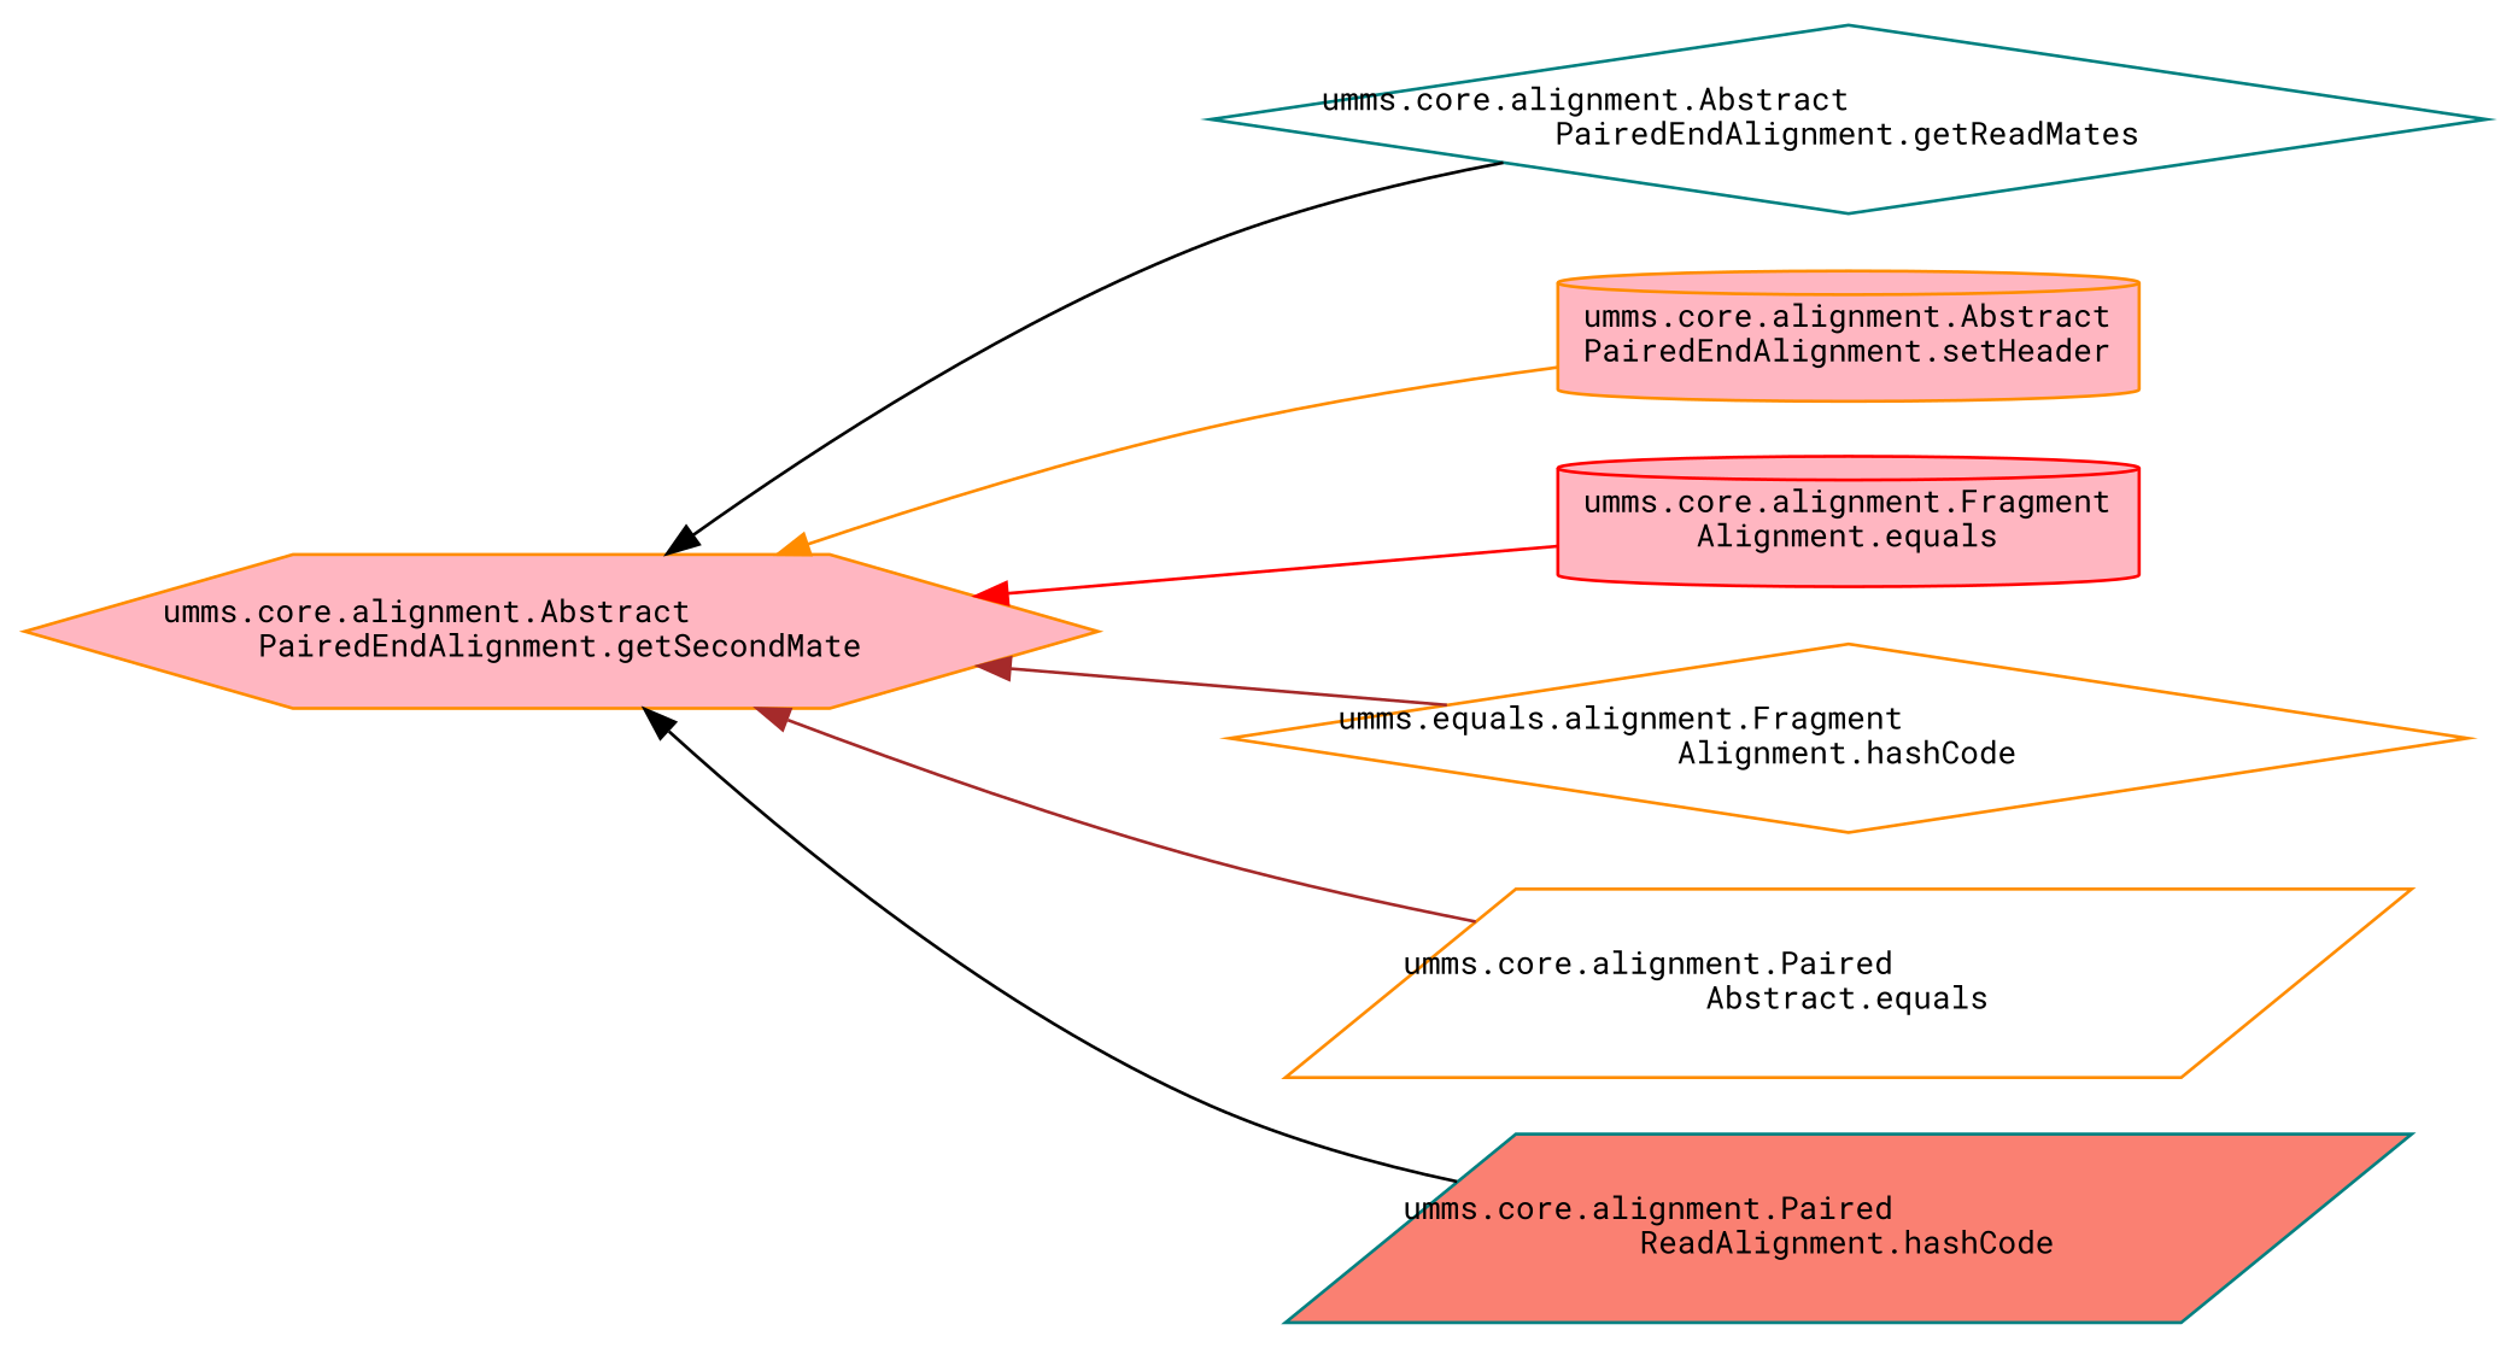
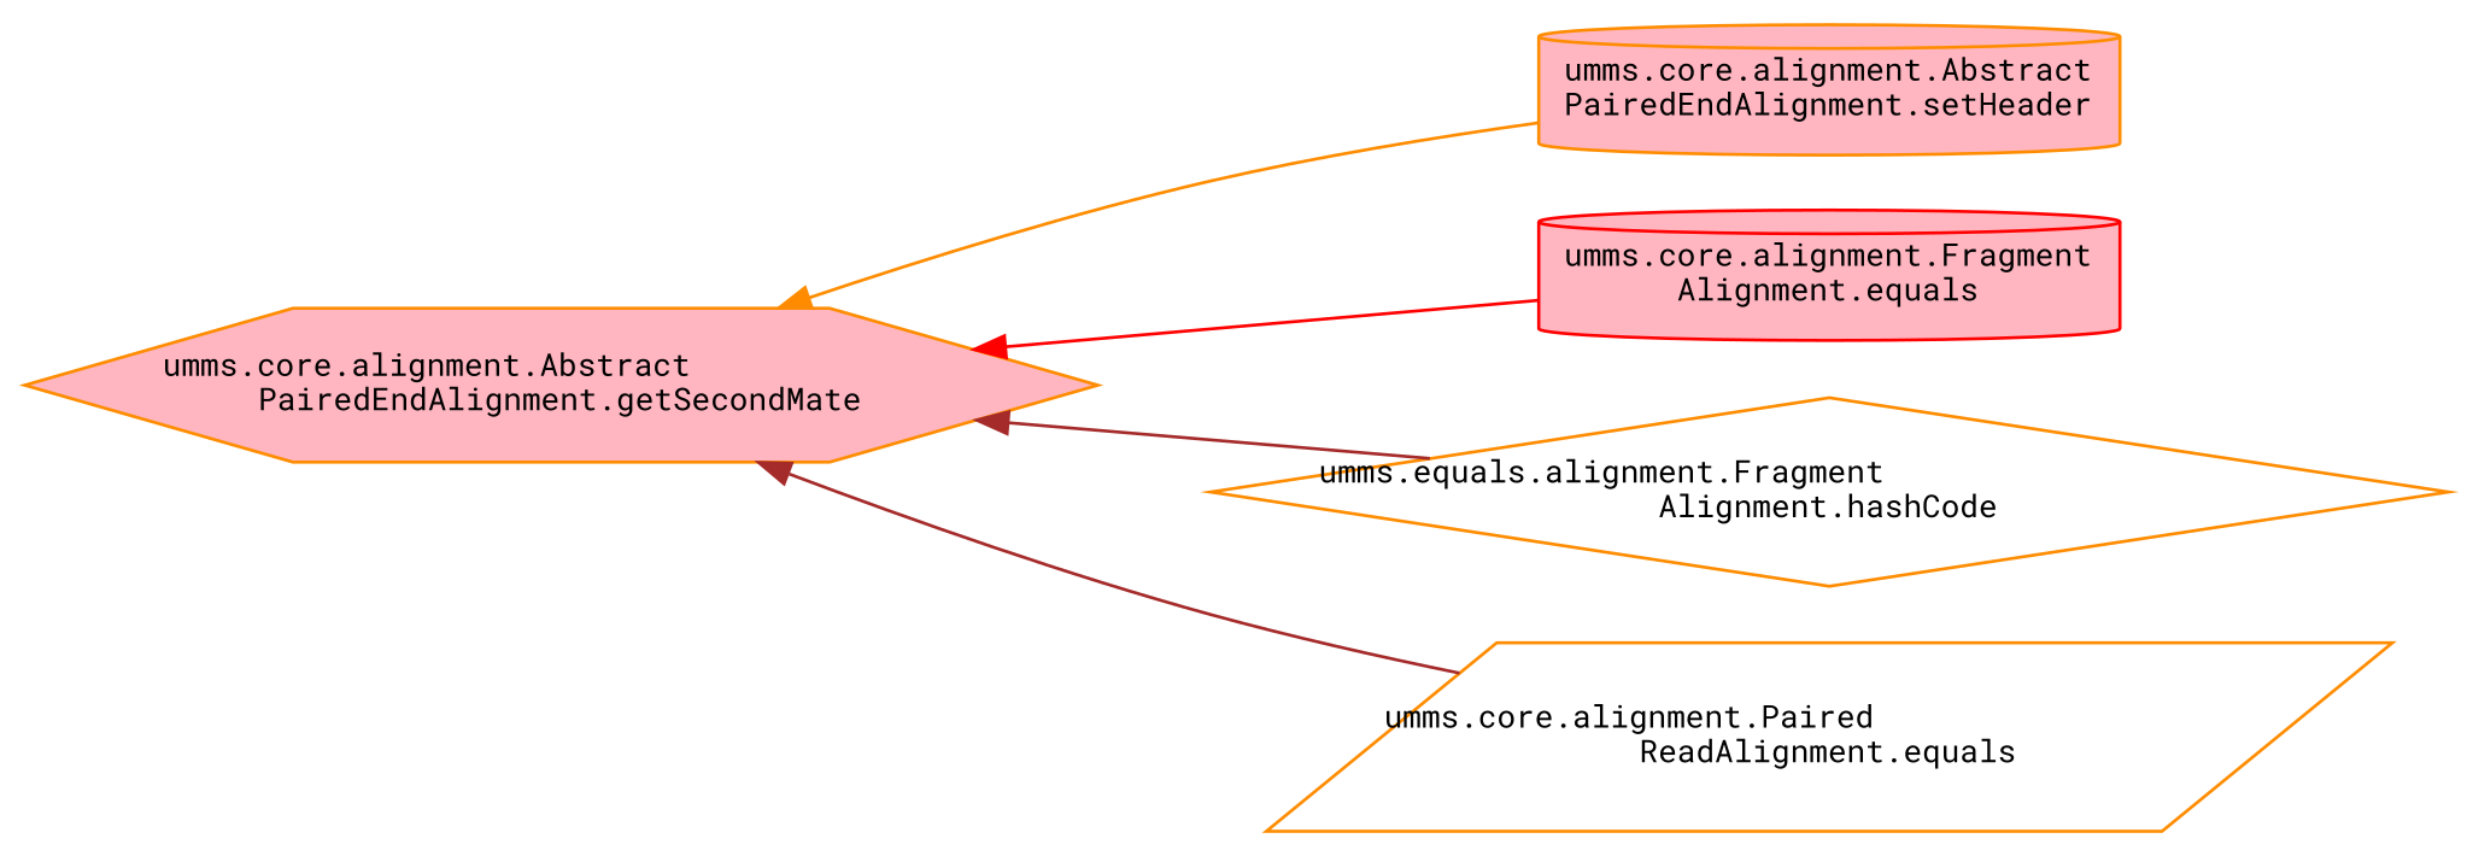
  digraph {
    fontname="Roboto Mono"
    rankdir=LR
    node [color=darkorange fillcolor=lightpink fontname="Roboto Mono" fontsize=10 shape=diamond style=filled]
    edge [color=black dir=back fontname="Roboto Mono" fontsize=10 labelfontname=Helvetica labelfontsize=10 style=solid]
    n1 [fontcolor=black height=0.2 label="umms.core.alignment.Abstract\lPairedEndAlignment.getSecondMate" shape=hexagon width=0.4]
-   n2 [color=teal fillcolor=white height=0.2 label="umms.core.alignment.Abstract\lPairedEndAlignment.getReadMates" width=0.4]
    n3 [height=0.2 label="umms.core.alignment.Abstract\lPairedEndAlignment.setHeader" shape=cylinder width=0.4]
    n4 [color=red height=0.2 label="umms.core.alignment.Fragment\lAlignment.equals" shape=cylinder width=0.4]
    n5 [fillcolor=white height=0.2 label="umms.equals.alignment.Fragment\lAlignment.hashCode" width=0.4]
-   n6 [fillcolor=white height=0.2 label="umms.core.alignment.Paired\lAbstract.equals" shape=parallelogram width=0.4]
-   n7 [color=teal fillcolor=salmon height=0.2 label="umms.core.alignment.Paired\lReadAlignment.hashCode" shape=parallelogram width=0.4]
-   n1 -> n2
+   n6 [fillcolor=white height=0.2 label="umms.core.alignment.Paired\lReadAlignment.equals" shape=parallelogram width=0.4]
    n1 -> n3 [color=darkorange]
    n1 -> n4 [color=red]
    n1 -> n5 [color=brown]
    n1 -> n6 [color=brown]
-   n1 -> n7
  }
